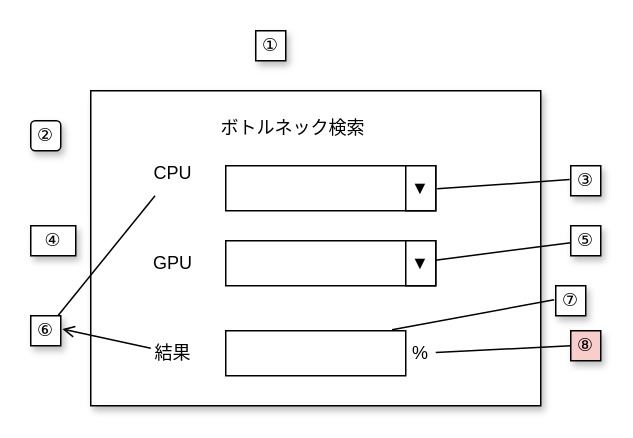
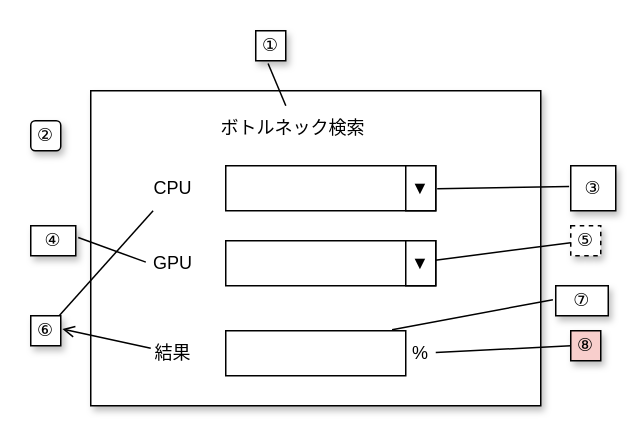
  <mxCell id="0" />
  <mxCell id="1" value="背景" style="" parent="0" />
  <mxCell id="2" value="" style="rounded=0;whiteSpace=wrap;html=1;shadow=1;" parent="1" vertex="1"><mxGeometry x="60" y="60" width="300" height="210" as="geometry" /></mxCell>
  <mxCell id="3" value="パーツ" style="" parent="0" />
  <mxCell id="4" value="ボトルネック検索" style="text;html=1;strokeColor=none;fillColor=none;align=center;verticalAlign=middle;whiteSpace=wrap;rounded=0;" parent="3" vertex="1"><mxGeometry x="140" y="70" width="110" height="30" as="geometry" /></mxCell>
  <mxCell id="5" value="" style="rounded=0;whiteSpace=wrap;html=1;" parent="3" vertex="1"><mxGeometry x="150" y="220" width="120" height="30" as="geometry" /></mxCell>
  <mxCell id="6" value="" style="rounded=0;whiteSpace=wrap;html=1;" parent="3" vertex="1"><mxGeometry x="150" y="110" width="140" height="30" as="geometry" /></mxCell>
- <mxCell id="7" value="CPU" style="text;html=1;strokeColor=none;fillColor=none;align=center;verticalAlign=middle;whiteSpace=wrap;rounded=0;" parent="3" vertex="1"><mxGeometry x="100" y="100" width="30" height="30" as="geometry" /></mxCell>
+ <mxCell id="7" value="CPU" style="text;html=1;strokeColor=none;fillColor=none;align=center;verticalAlign=middle;whiteSpace=wrap;rounded=0;" parent="3" vertex="1"><mxGeometry x="100" y="110" width="30" height="30" as="geometry" /></mxCell>
  <mxCell id="8" value="GPU" style="text;html=1;strokeColor=none;fillColor=none;align=center;verticalAlign=middle;whiteSpace=wrap;rounded=0;" parent="3" vertex="1"><mxGeometry x="100" y="160" width="30" height="30" as="geometry" /></mxCell>
  <mxCell id="9" value="" style="rounded=0;whiteSpace=wrap;html=1;" parent="3" vertex="1"><mxGeometry x="150" y="160" width="140" height="30" as="geometry" /></mxCell>
  <mxCell id="10" value="▼" style="rounded=0;whiteSpace=wrap;html=1;" parent="3" vertex="1"><mxGeometry x="270" y="110" width="20" height="30" as="geometry" /></mxCell>
  <mxCell id="11" value="▼" style="rounded=0;whiteSpace=wrap;html=1;" parent="3" vertex="1"><mxGeometry x="270" y="160" width="20" height="30" as="geometry" /></mxCell>
  <mxCell id="12" value="結果" style="text;html=1;strokeColor=none;fillColor=none;align=center;verticalAlign=middle;whiteSpace=wrap;rounded=0;" parent="3" vertex="1"><mxGeometry x="100" y="220" width="30" height="30" as="geometry" /></mxCell>
  <mxCell id="13" value="%" style="text;html=1;strokeColor=none;fillColor=none;align=center;verticalAlign=middle;whiteSpace=wrap;rounded=0;" parent="3" vertex="1"><mxGeometry x="270" y="220" width="20" height="30" as="geometry" /></mxCell>
  <mxCell id="14" value="矢印" style="" parent="0" />
  <mxCell id="15" value="①" style="whiteSpace=wrap;html=1;aspect=fixed;shadow=1;" parent="14" vertex="1"><mxGeometry x="170" y="20" width="20" height="20" as="geometry" /></mxCell>
  <mxCell id="16" value="②" style="whiteSpace=wrap;html=1;aspect=fixed;shadow=1;rounded=1;" parent="14" vertex="1"><mxGeometry x="20" y="80" width="20" height="20" as="geometry" /></mxCell>
+ <mxCell id="17" value="" style="endArrow=none;html=1;rounded=0;entryX=0.411;entryY=1.094;entryDx=0;entryDy=0;entryPerimeter=0;exitX=0.455;exitY=0;exitDx=0;exitDy=0;exitPerimeter=0;" parent="14" source="4" target="15" edge="1"><mxGeometry width="50" height="50" relative="1" as="geometry"><mxPoint x="267.5" y="70" as="sourcePoint" /><mxPoint x="180" y="30" as="targetPoint" /></mxGeometry></mxCell>
  <mxCell id="18" value="" style="endArrow=none;html=1;rounded=0;" parent="14" source="7" target="25" edge="1"><mxGeometry width="50" height="50" relative="1" as="geometry"><mxPoint x="200.05" y="80" as="sourcePoint" /><mxPoint x="188.22" y="51.88" as="targetPoint" /></mxGeometry></mxCell>
- <mxCell id="19" value="③" style="whiteSpace=wrap;html=1;aspect=fixed;shadow=1;" parent="14" vertex="1"><mxGeometry x="380" y="110" width="20" height="20" as="geometry" /></mxCell>
+ <mxCell id="19" value="③" style="whiteSpace=wrap;html=1;aspect=fixed;shadow=1;" parent="14" vertex="1"><mxGeometry x="380" y="110" width="30" height="30" as="geometry" /></mxCell>
  <mxCell id="20" value="" style="endArrow=none;html=1;rounded=0;exitX=1.048;exitY=0.512;exitDx=0;exitDy=0;exitPerimeter=0;entryX=-0.036;entryY=0.462;entryDx=0;entryDy=0;entryPerimeter=0;" parent="14" source="10" target="19" edge="1"><mxGeometry width="50" height="50" relative="1" as="geometry"><mxPoint x="300" y="125" as="sourcePoint" /><mxPoint x="370" y="120" as="targetPoint" /></mxGeometry></mxCell>
  <mxCell id="21" value="④" style="whiteSpace=wrap;html=1;aspect=fixed;shadow=1;" parent="14" vertex="1"><mxGeometry x="20" y="150" width="30" height="20" as="geometry" /></mxCell>
- <mxCell id="22" value="⑤" style="whiteSpace=wrap;html=1;aspect=fixed;shadow=1;" parent="14" vertex="1"><mxGeometry x="380" y="150" width="20" height="20" as="geometry" /></mxCell>
+ <mxCell id="22" value="⑤" style="whiteSpace=wrap;html=1;aspect=fixed;shadow=1;dashed=1;" parent="14" vertex="1"><mxGeometry x="380" y="150" width="20" height="20" as="geometry" /></mxCell>
+ <mxCell id="23" value="" style="endArrow=none;html=1;rounded=0;entryX=1.055;entryY=0.393;entryDx=0;entryDy=0;entryPerimeter=0;exitX=-0.109;exitY=0.476;exitDx=0;exitDy=0;exitPerimeter=0;" parent="14" source="8" target="21" edge="1"><mxGeometry width="50" height="50" relative="1" as="geometry"><mxPoint x="110" y="128.525" as="sourcePoint" /><mxPoint x="50.64" y="102.9" as="targetPoint" /></mxGeometry></mxCell>
  <mxCell id="24" value="" style="endArrow=none;html=1;rounded=0;exitX=0.983;exitY=0.433;exitDx=0;exitDy=0;exitPerimeter=0;" parent="14" source="11" target="22" edge="1"><mxGeometry width="50" height="50" relative="1" as="geometry"><mxPoint x="508.74" y="168.53" as="sourcePoint" /><mxPoint x="411.1" y="157.86" as="targetPoint" /></mxGeometry></mxCell>
  <mxCell id="25" value="⑥" style="whiteSpace=wrap;html=1;aspect=fixed;shadow=1;" parent="14" vertex="1"><mxGeometry x="20" y="210" width="20" height="20" as="geometry" /></mxCell>
- <mxCell id="26" value="⑦" style="whiteSpace=wrap;html=1;aspect=fixed;shadow=1;" parent="14" vertex="1"><mxGeometry x="370" y="190" width="20" height="20" as="geometry" /></mxCell>
+ <mxCell id="26" value="⑦" style="whiteSpace=wrap;html=1;aspect=fixed;shadow=1;" parent="14" vertex="1"><mxGeometry x="370" y="190" width="35" height="20" as="geometry" /></mxCell>
  <mxCell id="27" value="" style="endArrow=open;html=1;rounded=0;entryX=1.055;entryY=0.444;entryDx=0;entryDy=0;entryPerimeter=0;" parent="14" source="12" target="25" edge="1"><mxGeometry width="50" height="50" relative="1" as="geometry"><mxPoint x="106.73" y="184.28" as="sourcePoint" /><mxPoint x="51.1" y="167.86" as="targetPoint" /></mxGeometry></mxCell>
  <mxCell id="28" value="" style="endArrow=none;html=1;rounded=0;exitX=0.924;exitY=-0.021;exitDx=0;exitDy=0;exitPerimeter=0;entryX=-0.054;entryY=0.465;entryDx=0;entryDy=0;entryPerimeter=0;" parent="14" source="5" target="26" edge="1"><mxGeometry width="50" height="50" relative="1" as="geometry"><mxPoint x="107.18" y="235.31" as="sourcePoint" /><mxPoint x="380" y="222" as="targetPoint" /></mxGeometry></mxCell>
  <mxCell id="29" value="⑧" style="whiteSpace=wrap;html=1;aspect=fixed;shadow=1;fillColor=#f8cecc;" parent="14" vertex="1"><mxGeometry x="380" y="220" width="20" height="20" as="geometry" /></mxCell>
  <mxCell id="30" value="" style="endArrow=none;html=1;rounded=0;entryX=0;entryY=0.5;entryDx=0;entryDy=0;entryPerimeter=0;" parent="14" source="13" target="29" edge="1"><mxGeometry width="50" height="50" relative="1" as="geometry"><mxPoint x="277" y="231.68" as="sourcePoint" /><mxPoint x="390" y="232" as="targetPoint" /></mxGeometry></mxCell>
